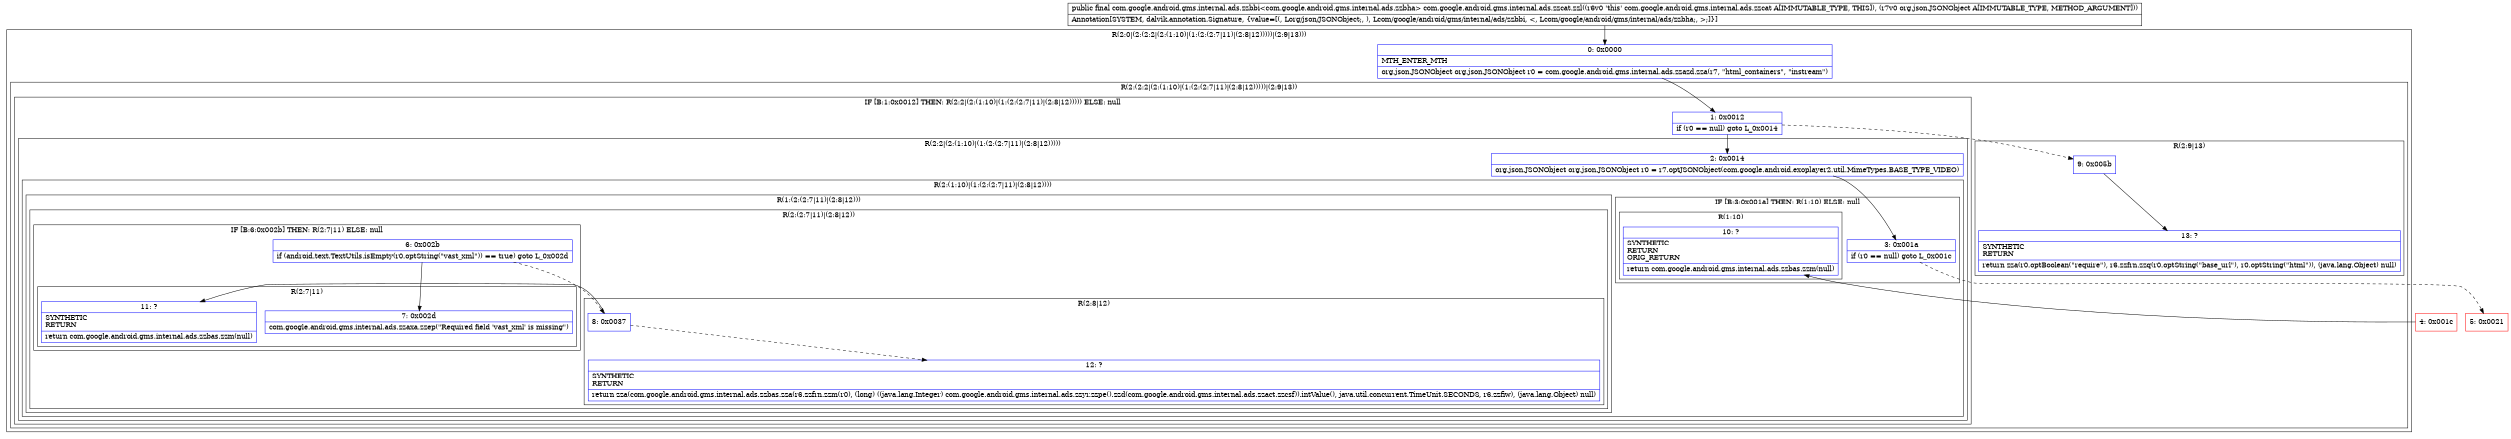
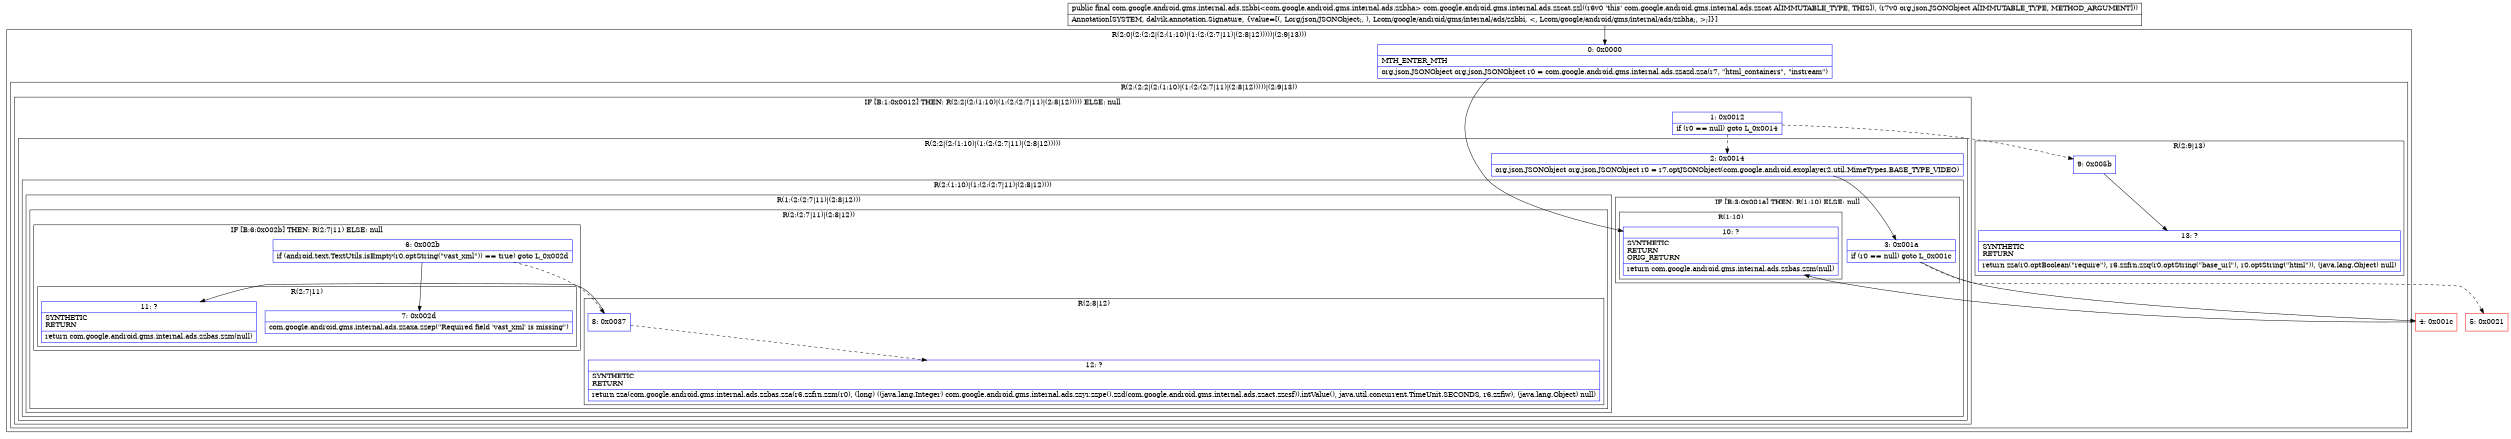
  digraph {
    node [color=blue shape=record]
    n1 [label="{10\:\ ?|SYNTHETIC\lRETURN\lORIG_RETURN\l|return com.google.android.gms.internal.ads.zzbas.zzm(null)\l}"]
    n2 [label="{3\:\ 0x001a|if (r0 == null) goto L_0x001c\l}"]
    n3 [label="{7\:\ 0x002d|com.google.android.gms.internal.ads.zzaxa.zzep(\"Required field 'vast_xml' is missing\")\l}"]
    n4 [label="{11\:\ ?|SYNTHETIC\lRETURN\l|return com.google.android.gms.internal.ads.zzbas.zzm(null)\l}"]
    n5 [label="{6\:\ 0x002b|if (android.text.TextUtils.isEmpty(r0.optString(\"vast_xml\")) == true) goto L_0x002d\l}"]
    n6 [label="{8\:\ 0x0037}"]
    n7 [label="{12\:\ ?|SYNTHETIC\lRETURN\l|return zza(com.google.android.gms.internal.ads.zzbas.zza(r6.zzfrn.zzm(r0), (long) ((java.lang.Integer) com.google.android.gms.internal.ads.zzyr.zzpe().zzd(com.google.android.gms.internal.ads.zzact.zzcsf)).intValue(), java.util.concurrent.TimeUnit.SECONDS, r6.zzfiw), (java.lang.Object) null)\l}"]
    n8 [label="{2\:\ 0x0014|org.json.JSONObject org.json.JSONObject r0 = r7.optJSONObject(com.google.android.exoplayer2.util.MimeTypes.BASE_TYPE_VIDEO)\l}"]
    n9 [label="{1\:\ 0x0012|if (r0 == null) goto L_0x0014\l}"]
    n10 [label="{9\:\ 0x005b}"]
    n11 [label="{13\:\ ?|SYNTHETIC\lRETURN\l|return zza(r0.optBoolean(\"require\"), r6.zzfrn.zzq(r0.optString(\"base_url\"), r0.optString(\"html\")), (java.lang.Object) null)\l}"]
    n12 [label="{0\:\ 0x0000|MTH_ENTER_MTH\l|org.json.JSONObject org.json.JSONObject r0 = com.google.android.gms.internal.ads.zzazd.zza(r7, \"html_containers\", \"instream\")\l}"]
    n13 [color=red label="{4\:\ 0x001c}"]
    n14 [color=red label="{5\:\ 0x0021}"]
    n15 [label="{public final com.google.android.gms.internal.ads.zzbbi\<com.google.android.gms.internal.ads.zzbha\> com.google.android.gms.internal.ads.zzcat.zzl((r6v0 'this' com.google.android.gms.internal.ads.zzcat A[IMMUTABLE_TYPE, THIS]), (r7v0 org.json.JSONObject A[IMMUTABLE_TYPE, METHOD_ARGUMENT]))  | Annotation[SYSTEM, dalvik.annotation.Signature, \{value=[(, Lorg\/json\/JSONObject;, ), Lcom\/google\/android\/gms\/internal\/ads\/zzbbi, \<, Lcom\/google\/android\/gms\/internal\/ads\/zzbha;, \>;]\}]\l}" color=""]
    subgraph cluster_1 {
      label="R(2:0|(2:(2:2|(2:(1:10)|(1:(2:(2:7|11)|(2:8|12)))))|(2:9|13)))"
      n12
      subgraph cluster_2 {
        label="R(2:(2:2|(2:(1:10)|(1:(2:(2:7|11)|(2:8|12)))))|(2:9|13))"
        subgraph cluster_3 {
          label="IF [B:1:0x0012] THEN: R(2:2|(2:(1:10)|(1:(2:(2:7|11)|(2:8|12))))) ELSE: null"
          n9
          subgraph cluster_4 {
            label="R(2:2|(2:(1:10)|(1:(2:(2:7|11)|(2:8|12)))))"
            n8
            subgraph cluster_5 {
              label="R(2:(1:10)|(1:(2:(2:7|11)|(2:8|12))))"
              subgraph cluster_6 {
                label="IF [B:3:0x001a] THEN: R(1:10) ELSE: null"
                n2
                subgraph cluster_7 {
                  label="R(1:10)"
                  n1
                }
              }
              subgraph cluster_8 {
                label="R(1:(2:(2:7|11)|(2:8|12)))"
                subgraph cluster_9 {
                  label="R(2:(2:7|11)|(2:8|12))"
                  subgraph cluster_10 {
                    label="IF [B:6:0x002b] THEN: R(2:7|11) ELSE: null"
                    n5
                    subgraph cluster_11 {
                      label="R(2:7|11)"
                      n3
                      n4
                    }
                  }
                  subgraph cluster_12 {
                    label="R(2:8|12)"
                    n6
                    n7
                  }
                }
              }
            }
          }
        }
        subgraph cluster_13 {
          label="R(2:9|13)"
          n10
          n11
        }
      }
    }
+   n2 -> n13
    n2 -> n14 [style=dashed]
    n5 -> n3
    n5 -> n6 [style=dashed]
    n6 -> n4
    n6 -> n7 [style=dashed]
    n8 -> n2
-   n9 -> n8
+   n9 -> n8 [style=dashed]
    n9 -> n10 [style=dashed]
    n10 -> n11
-   n12 -> n9
+   n12 -> n1
    n13 -> n1
    n15 -> n12
  }
